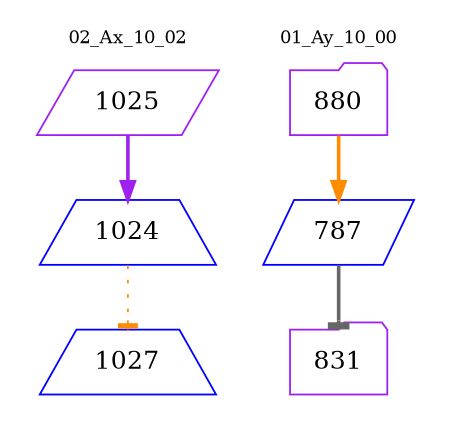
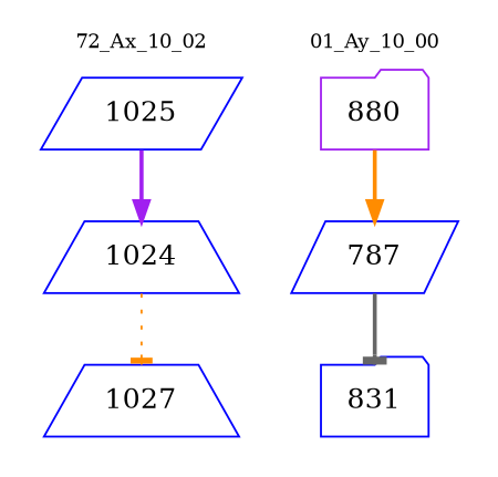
  digraph {
    node [color=blue shape=parallelogram]
    edge [arrowhead=normal color=darkorange style=bold]
-   n1 [color=purple label=1025]
+   n1 [label=1025]
    n2 [label=1024 shape=trapezium]
    n3 [label=1027 shape=trapezium]
    n4 [color=purple label=880 shape=folder]
    n5 [label=787]
-   n6 [color=purple label=831 shape=folder]
+   n6 [label=831 shape=folder]
    subgraph cluster_1 {
      color=white
      fontsize=10
-     label="02_Ax_10_02"
+     label="72_Ax_10_02"
      n1
      n2
      n3
    }
    subgraph cluster_2 {
      color=white
      fontsize=10
      label="01_Ay_10_00"
      n4
      n5
      n6
    }
    n1 -> n2 [color=purple]
    n2 -> n3 [arrowhead=tee style=dotted]
    n4 -> n5
    n5 -> n6 [arrowhead=tee color=gray40]
  }
